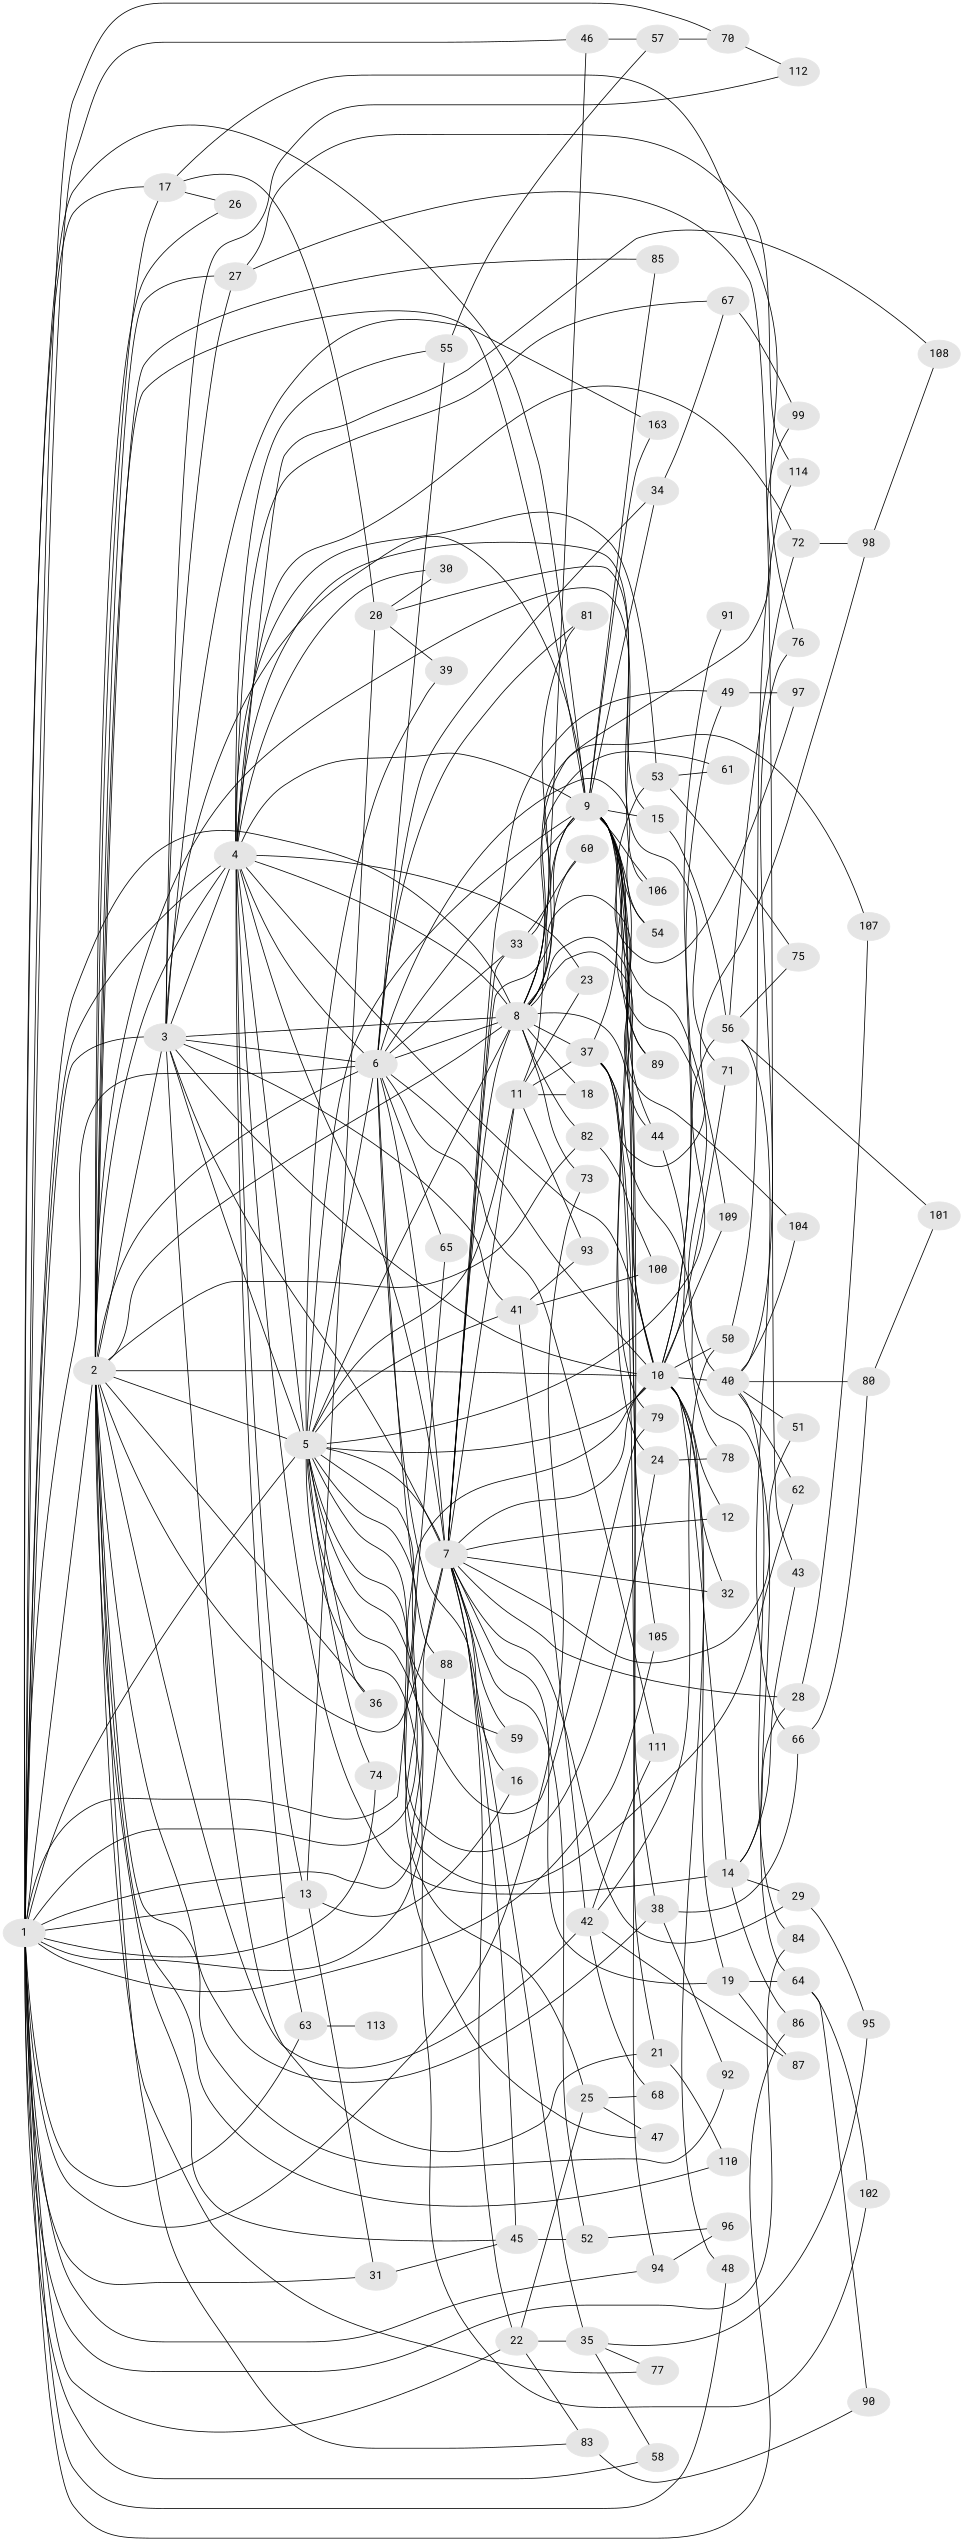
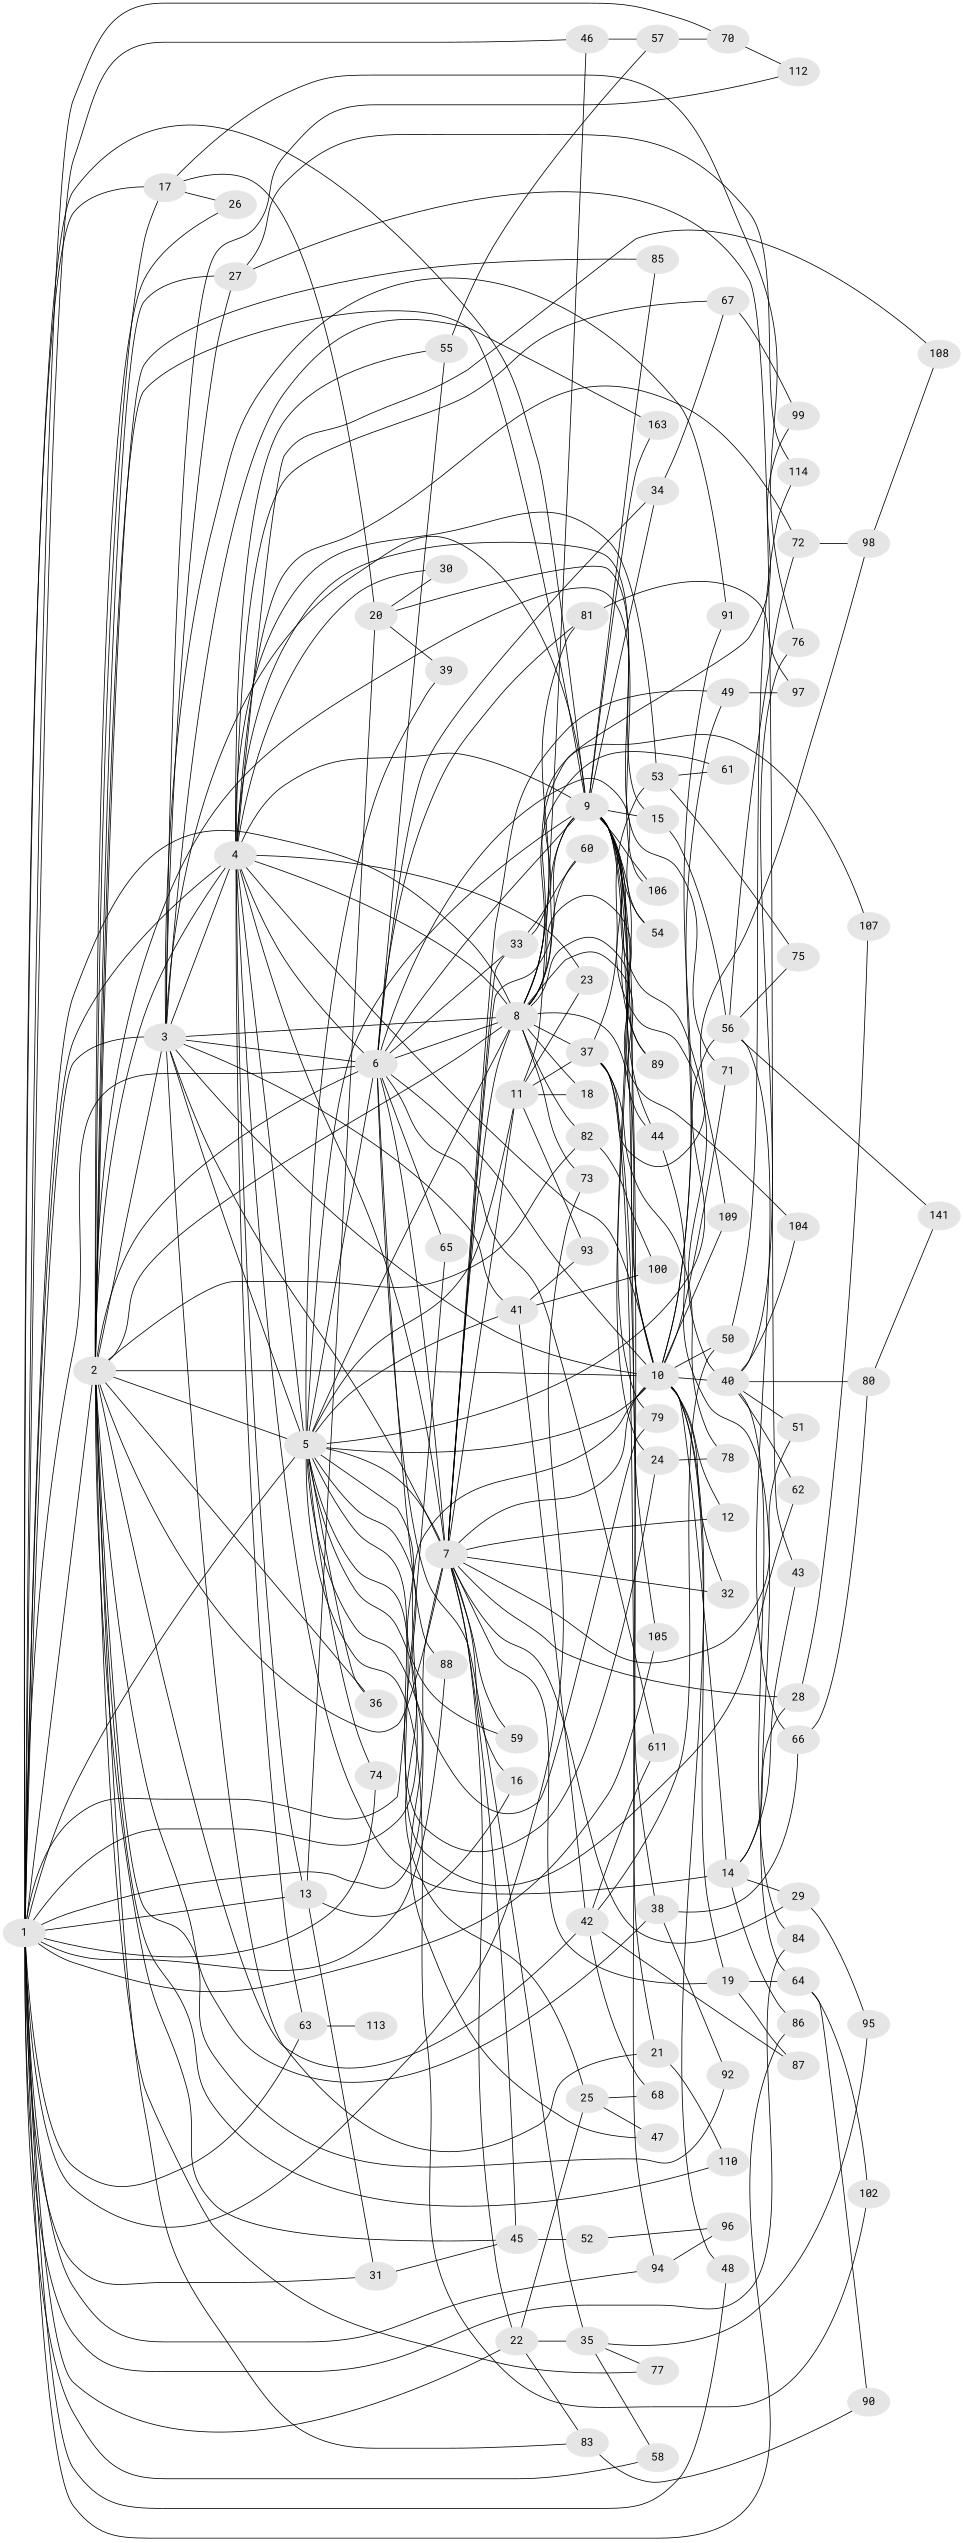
  graph {
    fontname="Roboto Mono"
    rankdir=LR
    node [color=gray90 fontname="Roboto Mono" style=filled]
    edge [fontname="Roboto Mono"]
    1
    2
    3
    4
    5
    6
    7
    8
    9
    10
    13
    17
    22
    31
    46
    48
    58
    63
    65
    70
    73
    74
    84
    86
    88
    94
    105
    26
    27
    36
    38
    42
    45
    77
    82
    83
    85
    92
    106
    110
    21
    41
    91
    n44 [label=163]
    112
    14
    15
    23
    30
    53
    55
    67
    72
    108
    11
    24
    25
    39
    47
    56
    59
    62
    79
    102
    33
    34
    35
    54
    81
-   111
+   111 [label=611]
    12
    16
    19
    28
    29
    32
    49
    51
    52
    18
    37
    44
    60
    61
    89
    99
    104
    40
    97
    109
    50
    71
    20
    76
    57
    113
    96
    43
    114
    66
    87
    68
    100
    90
    93
    75
    98
    78
-   101
+   101 [label=141]
    107
    95
    64
    80
    1 -- 2
    1 -- 3
    1 -- 4
    1 -- 5
    1 -- 6
    1 -- 7
    1 -- 8
    1 -- 9
    1 -- 10
    1 -- 13
    1 -- 17
    1 -- 22
    1 -- 31
    1 -- 46
    1 -- 48
    1 -- 58
    1 -- 63
    1 -- 65
    1 -- 70
    1 -- 73
    1 -- 74
    1 -- 84
    1 -- 86
    1 -- 88
    1 -- 94
    1 -- 105
    2 -- 3
    2 -- 4
    2 -- 5
    2 -- 6
    2 -- 7
    2 -- 8
    2 -- 9
    2 -- 10
    2 -- 17
    2 -- 26
    2 -- 27
    2 -- 36
    2 -- 38
    2 -- 42
    2 -- 45
    2 -- 77
    2 -- 82
    2 -- 83
    2 -- 85
    2 -- 92
    2 -- 106
    2 -- 110
    3 -- 4
    3 -- 5
    3 -- 6
    3 -- 7
    3 -- 8
    3 -- 9
    3 -- 10
    3 -- 27
    3 -- 21
    3 -- 41
+   3 -- 91
    3 -- n44
    3 -- 112
    4 -- 5
    4 -- 6
    4 -- 7
    4 -- 8
    4 -- 9
    4 -- 10
    4 -- 13
    4 -- 63
    4 -- 14
    4 -- 15
    4 -- 23
    4 -- 30
    4 -- 53
    4 -- 55
    4 -- 67
    4 -- 72
    4 -- 108
    5 -- 6
    5 -- 7
    5 -- 8
    5 -- 9
    5 -- 10
    5 -- 74
    5 -- 36
    5 -- 41
    5 -- 11
    5 -- 24
    5 -- 25
    5 -- 39
    5 -- 47
    5 -- 56
    5 -- 59
    5 -- 62
    5 -- 79
    5 -- 102
    6 -- 7
    6 -- 8
    6 -- 9
    6 -- 10
    6 -- 65
    6 -- 88
    6 -- 55
    6 -- 33
    6 -- 34
    6 -- 35
    6 -- 54
    6 -- 81
    6 -- 111
    7 -- 8
    7 -- 9
    7 -- 10
    7 -- 22
    7 -- 45
    7 -- 11
    7 -- 59
    7 -- 33
    7 -- 12
    7 -- 16
    7 -- 19
    7 -- 28
    7 -- 29
    7 -- 32
    7 -- 49
    7 -- 51
-   7 -- 52
    8 -- 9
    8 -- 10
    8 -- 73
    8 -- 82
    8 -- 81
    8 -- 18
    8 -- 37
    8 -- 44
    8 -- 60
    8 -- 61
    8 -- 89
    8 -- 99
    8 -- 104
    9 -- 10
    9 -- 105
    9 -- 85
    9 -- 106
    9 -- 21
    9 -- n44
    9 -- 15
    9 -- 24
    9 -- 79
    9 -- 34
    9 -- 54
    9 -- 44
    9 -- 89
    9 -- 40
-   9 -- 97
+   81 -- 97
    9 -- 109
    10 -- 48
    10 -- 91
    10 -- 14
    10 -- 12
    10 -- 19
    10 -- 32
    10 -- 49
    10 -- 40
    10 -- 109
    10 -- 50
    10 -- 71
    13 -- 31
    13 -- 16
    13 -- 20
    17 -- 26
    17 -- 20
    17 -- 76
    22 -- 83
    22 -- 25
    22 -- 35
    31 -- 45
    46 -- 57
    63 -- 113
    70 -- 112
    94 -- 96
    27 -- 43
    27 -- 114
    38 -- 92
    38 -- 66
    42 -- 111
    42 -- 50
    42 -- 87
    42 -- 68
    45 -- 52
    82 -- 100
    83 -- 90
    21 -- 110
    41 -- 42
    41 -- 100
    41 -- 93
    14 -- 86
    14 -- 28
    14 -- 29
    14 -- 43
    15 -- 56
    53 -- 61
    53 -- 75
    55 -- 57
    67 -- 99
    72 -- 98
    11 -- 46
    11 -- 23
    11 -- 18
    11 -- 37
    11 -- 93
    24 -- 78
    25 -- 47
    25 -- 68
    56 -- 72
    56 -- 66
    56 -- 75
    56 -- 101
    33 -- 60
    33 -- 107
    34 -- 67
    35 -- 58
    35 -- 77
    35 -- 95
    19 -- 87
    19 -- 64
    28 -- 107
    29 -- 95
    49 -- 97
    52 -- 96
    37 -- 94
    37 -- 38
    37 -- 53
    37 -- 98
    37 -- 78
    44 -- 64
    40 -- 84
    40 -- 62
    40 -- 51
    40 -- 104
    40 -- 76
    40 -- 80
    50 -- 114
    20 -- 30
    20 -- 39
    20 -- 71
    57 -- 70
    66 -- 80
    98 -- 108
    64 -- 102
    64 -- 90
    80 -- 101
  }
